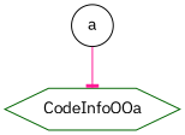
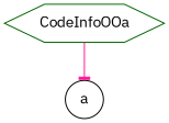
  digraph {
    fontname="IBM Plex Sans"
    node [fontname="IBM Plex Sans"]
    n1 [color=darkgreen label=CodeInfoOOa shape=hexagon]
    a [shape=circle]
-   a -> n1 [color=deeppink arrowhead=tee fontname="IBM Plex Sans"]
+   n1 -> a [color=deeppink arrowhead=tee fontname="IBM Plex Sans"]
  }
